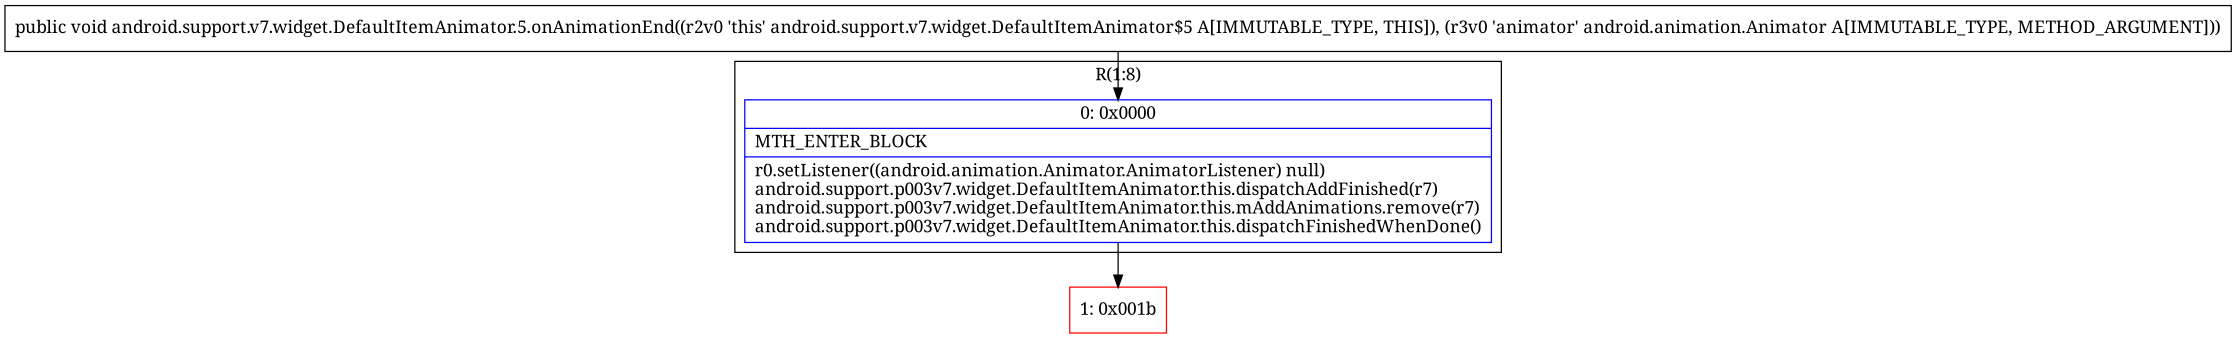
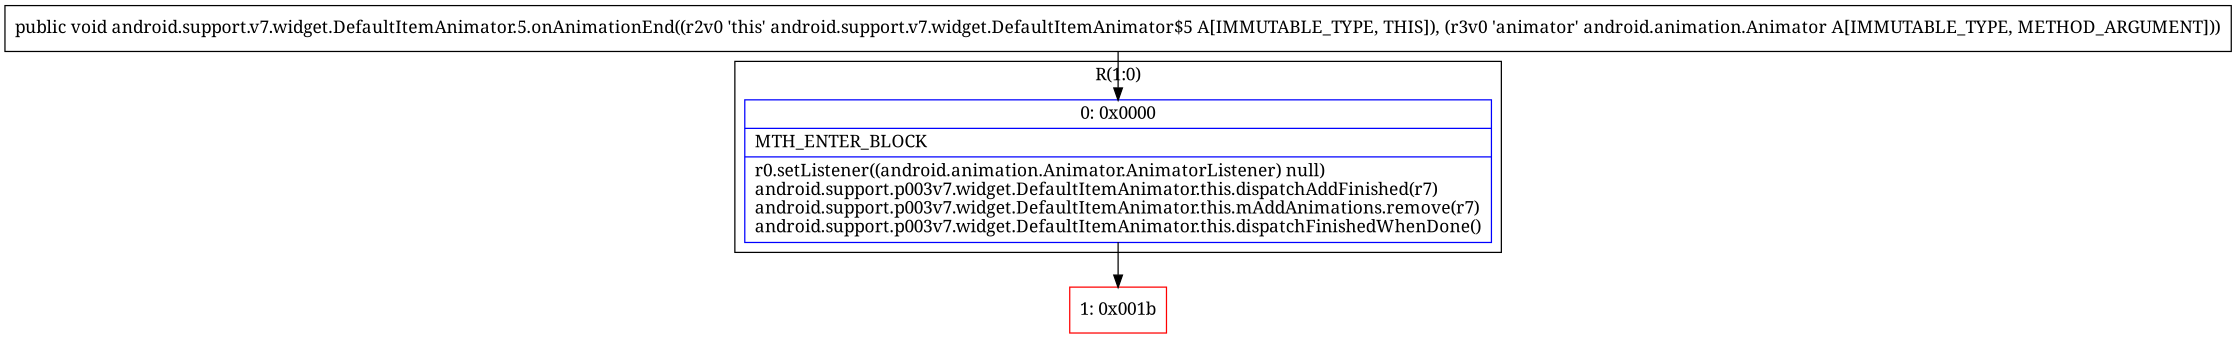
  digraph {
    fontname="Noto Serif"
    node [shape=record fontname="Noto Serif"]
    edge [fontname="Noto Serif"]
    n1 [color=blue label="{0\:\ 0x0000|MTH_ENTER_BLOCK\l|r0.setListener((android.animation.Animator.AnimatorListener) null)\landroid.support.p003v7.widget.DefaultItemAnimator.this.dispatchAddFinished(r7)\landroid.support.p003v7.widget.DefaultItemAnimator.this.mAddAnimations.remove(r7)\landroid.support.p003v7.widget.DefaultItemAnimator.this.dispatchFinishedWhenDone()\l}"]
    n2 [color=red label="{1\:\ 0x001b}"]
    n3 [label="{public void android.support.v7.widget.DefaultItemAnimator.5.onAnimationEnd((r2v0 'this' android.support.v7.widget.DefaultItemAnimator$5 A[IMMUTABLE_TYPE, THIS]), (r3v0 'animator' android.animation.Animator A[IMMUTABLE_TYPE, METHOD_ARGUMENT])) }"]
    subgraph cluster_1 {
-     label="R(1:8)"
+     label="R(1:0)"
      n1
    }
    n1 -> n2
    n3 -> n1
  }
